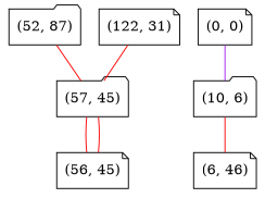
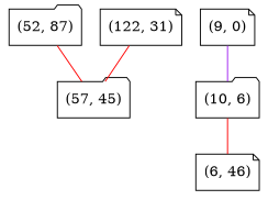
  graph {
    node [shape=note]
    edge [color=red weight=1]
    "(52, 87)" [shape=folder]
    "(57, 45)" [shape=folder]
-   "(56, 45)"
    "(6, 46)"
-   "(0, 0)"
+   "(0, 0)" [label="(9, 0)"]
    "(10, 6)" [shape=folder]
    "(122, 31)"
    "(52, 87)" -- "(57, 45)"
-   "(57, 45)" -- "(56, 45)"
-   "(57, 45)" -- "(56, 45)"
    "(0, 0)" -- "(10, 6)" [color=purple weight=4]
    "(10, 6)" -- "(6, 46)"
    "(122, 31)" -- "(57, 45)"
  }
